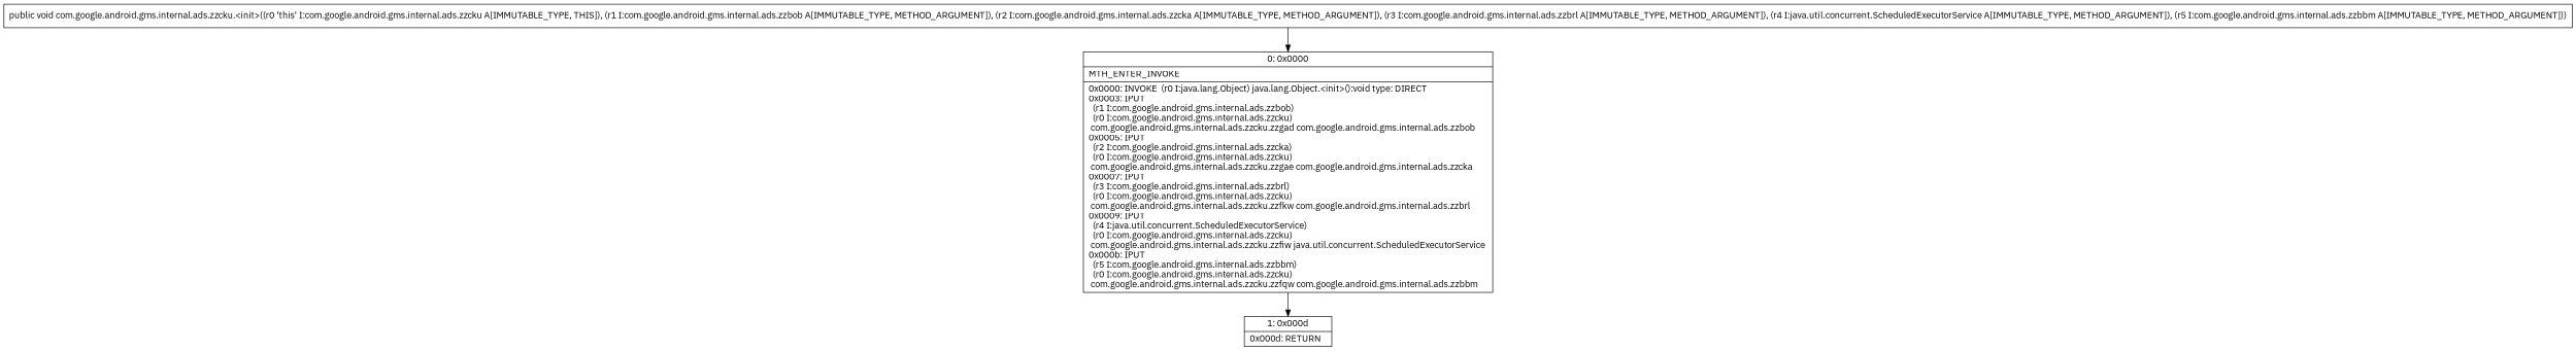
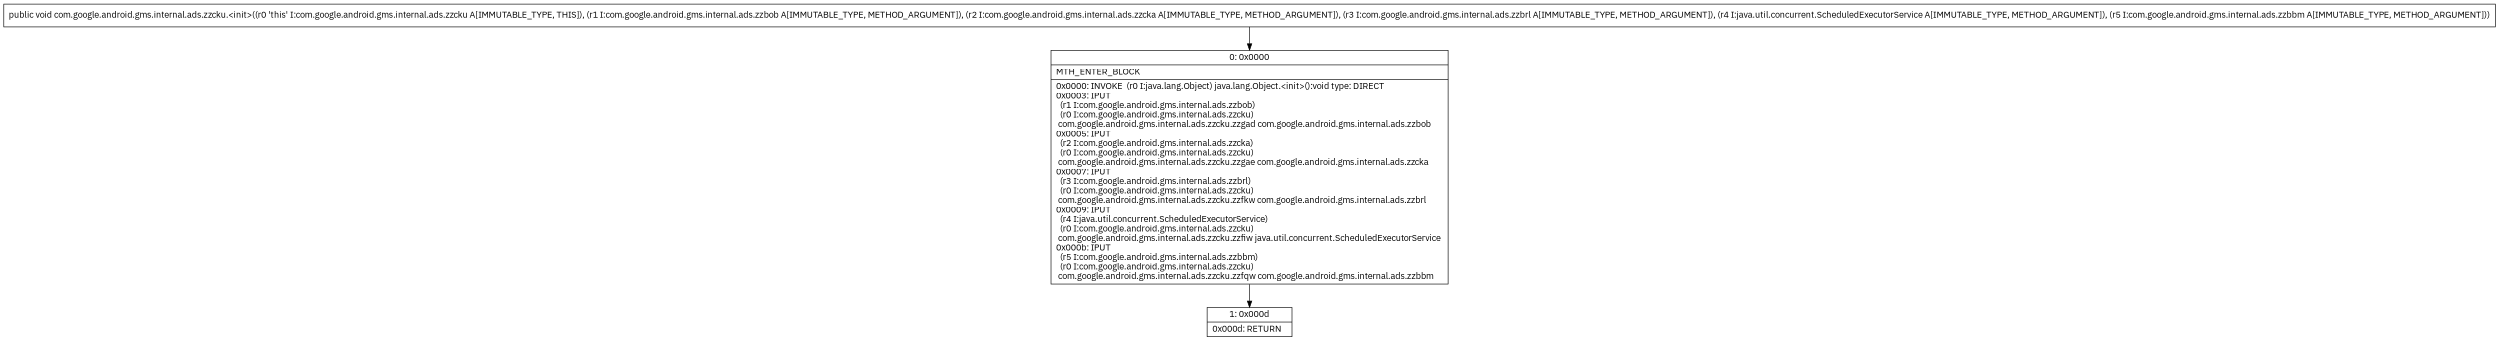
  digraph {
    fontname="IBM Plex Sans"
    node [shape=record fontname="IBM Plex Sans"]
    edge [fontname="IBM Plex Sans"]
-   n1 [label="{0\:\ 0x0000|MTH_ENTER_INVOKE\l|0x0000: INVOKE  (r0 I:java.lang.Object) java.lang.Object.\<init\>():void type: DIRECT \l0x0003: IPUT  \l  (r1 I:com.google.android.gms.internal.ads.zzbob)\l  (r0 I:com.google.android.gms.internal.ads.zzcku)\l com.google.android.gms.internal.ads.zzcku.zzgad com.google.android.gms.internal.ads.zzbob \l0x0005: IPUT  \l  (r2 I:com.google.android.gms.internal.ads.zzcka)\l  (r0 I:com.google.android.gms.internal.ads.zzcku)\l com.google.android.gms.internal.ads.zzcku.zzgae com.google.android.gms.internal.ads.zzcka \l0x0007: IPUT  \l  (r3 I:com.google.android.gms.internal.ads.zzbrl)\l  (r0 I:com.google.android.gms.internal.ads.zzcku)\l com.google.android.gms.internal.ads.zzcku.zzfkw com.google.android.gms.internal.ads.zzbrl \l0x0009: IPUT  \l  (r4 I:java.util.concurrent.ScheduledExecutorService)\l  (r0 I:com.google.android.gms.internal.ads.zzcku)\l com.google.android.gms.internal.ads.zzcku.zzfiw java.util.concurrent.ScheduledExecutorService \l0x000b: IPUT  \l  (r5 I:com.google.android.gms.internal.ads.zzbbm)\l  (r0 I:com.google.android.gms.internal.ads.zzcku)\l com.google.android.gms.internal.ads.zzcku.zzfqw com.google.android.gms.internal.ads.zzbbm \l}"]
+   n1 [label="{0\:\ 0x0000|MTH_ENTER_BLOCK\l|0x0000: INVOKE  (r0 I:java.lang.Object) java.lang.Object.\<init\>():void type: DIRECT \l0x0003: IPUT  \l  (r1 I:com.google.android.gms.internal.ads.zzbob)\l  (r0 I:com.google.android.gms.internal.ads.zzcku)\l com.google.android.gms.internal.ads.zzcku.zzgad com.google.android.gms.internal.ads.zzbob \l0x0005: IPUT  \l  (r2 I:com.google.android.gms.internal.ads.zzcka)\l  (r0 I:com.google.android.gms.internal.ads.zzcku)\l com.google.android.gms.internal.ads.zzcku.zzgae com.google.android.gms.internal.ads.zzcka \l0x0007: IPUT  \l  (r3 I:com.google.android.gms.internal.ads.zzbrl)\l  (r0 I:com.google.android.gms.internal.ads.zzcku)\l com.google.android.gms.internal.ads.zzcku.zzfkw com.google.android.gms.internal.ads.zzbrl \l0x0009: IPUT  \l  (r4 I:java.util.concurrent.ScheduledExecutorService)\l  (r0 I:com.google.android.gms.internal.ads.zzcku)\l com.google.android.gms.internal.ads.zzcku.zzfiw java.util.concurrent.ScheduledExecutorService \l0x000b: IPUT  \l  (r5 I:com.google.android.gms.internal.ads.zzbbm)\l  (r0 I:com.google.android.gms.internal.ads.zzcku)\l com.google.android.gms.internal.ads.zzcku.zzfqw com.google.android.gms.internal.ads.zzbbm \l}"]
    n2 [label="{1\:\ 0x000d|0x000d: RETURN   \l}"]
    n3 [label="{public void com.google.android.gms.internal.ads.zzcku.\<init\>((r0 'this' I:com.google.android.gms.internal.ads.zzcku A[IMMUTABLE_TYPE, THIS]), (r1 I:com.google.android.gms.internal.ads.zzbob A[IMMUTABLE_TYPE, METHOD_ARGUMENT]), (r2 I:com.google.android.gms.internal.ads.zzcka A[IMMUTABLE_TYPE, METHOD_ARGUMENT]), (r3 I:com.google.android.gms.internal.ads.zzbrl A[IMMUTABLE_TYPE, METHOD_ARGUMENT]), (r4 I:java.util.concurrent.ScheduledExecutorService A[IMMUTABLE_TYPE, METHOD_ARGUMENT]), (r5 I:com.google.android.gms.internal.ads.zzbbm A[IMMUTABLE_TYPE, METHOD_ARGUMENT])) }"]
    n1 -> n2
    n3 -> n1
  }
